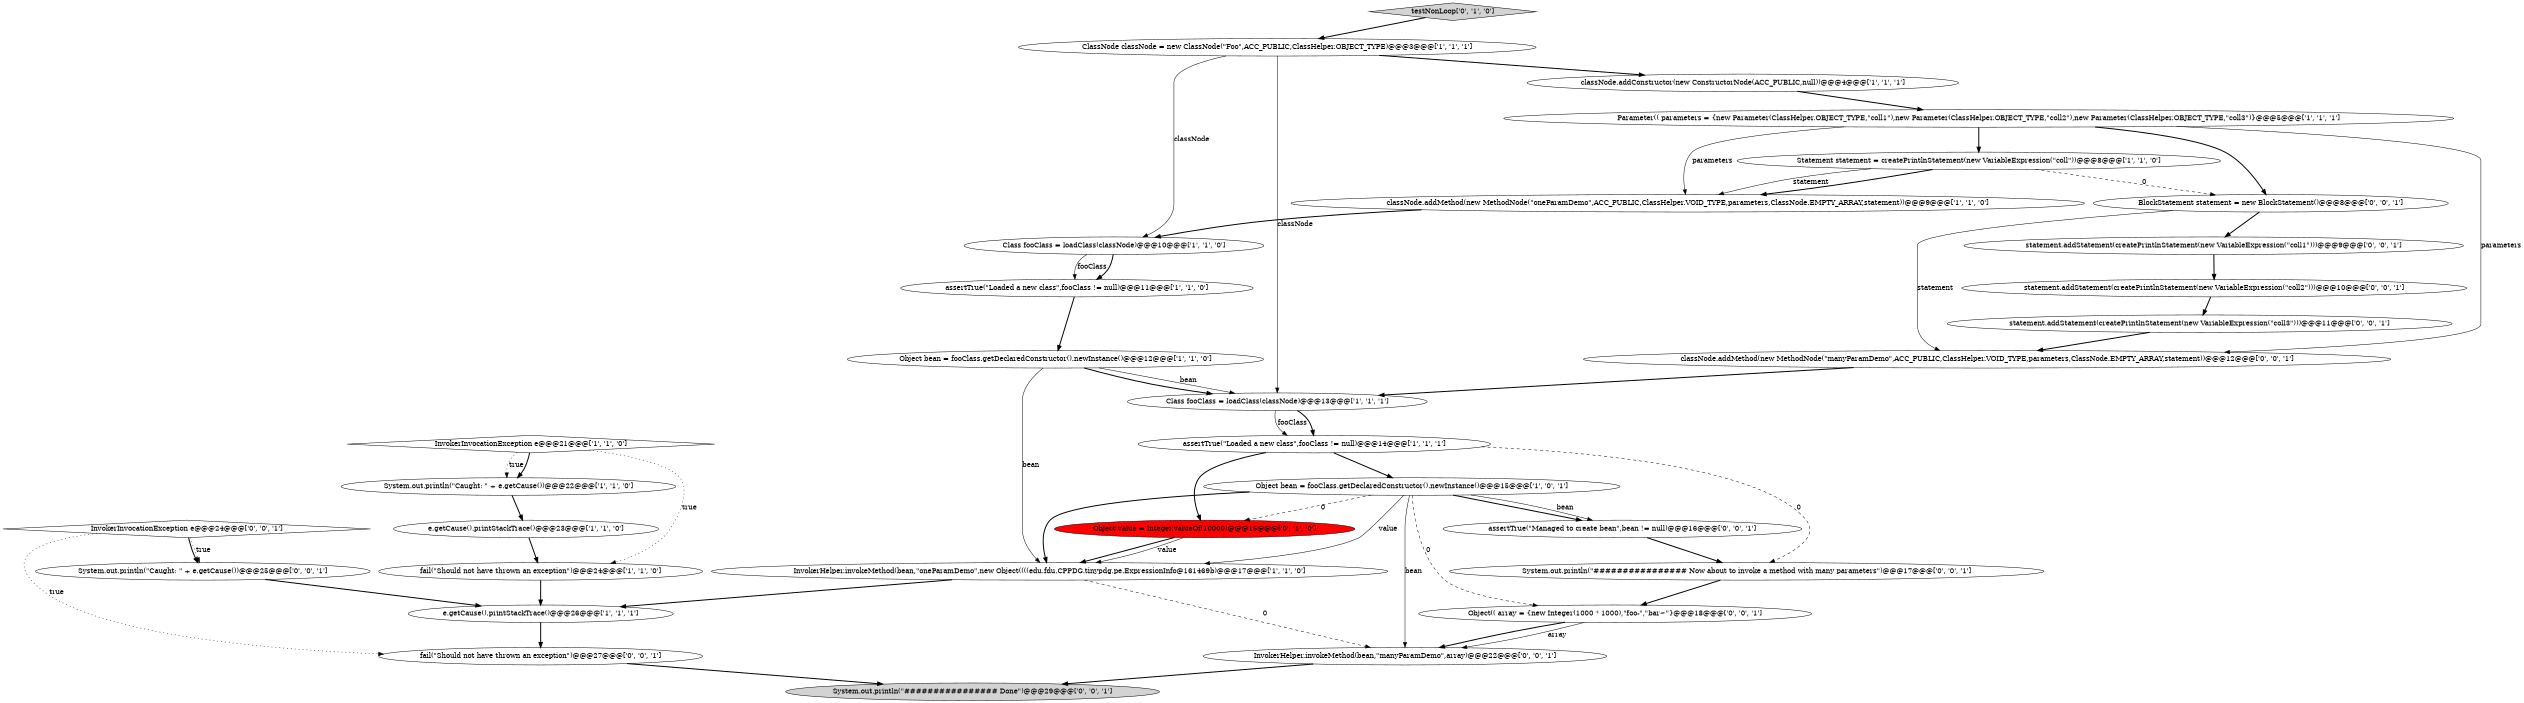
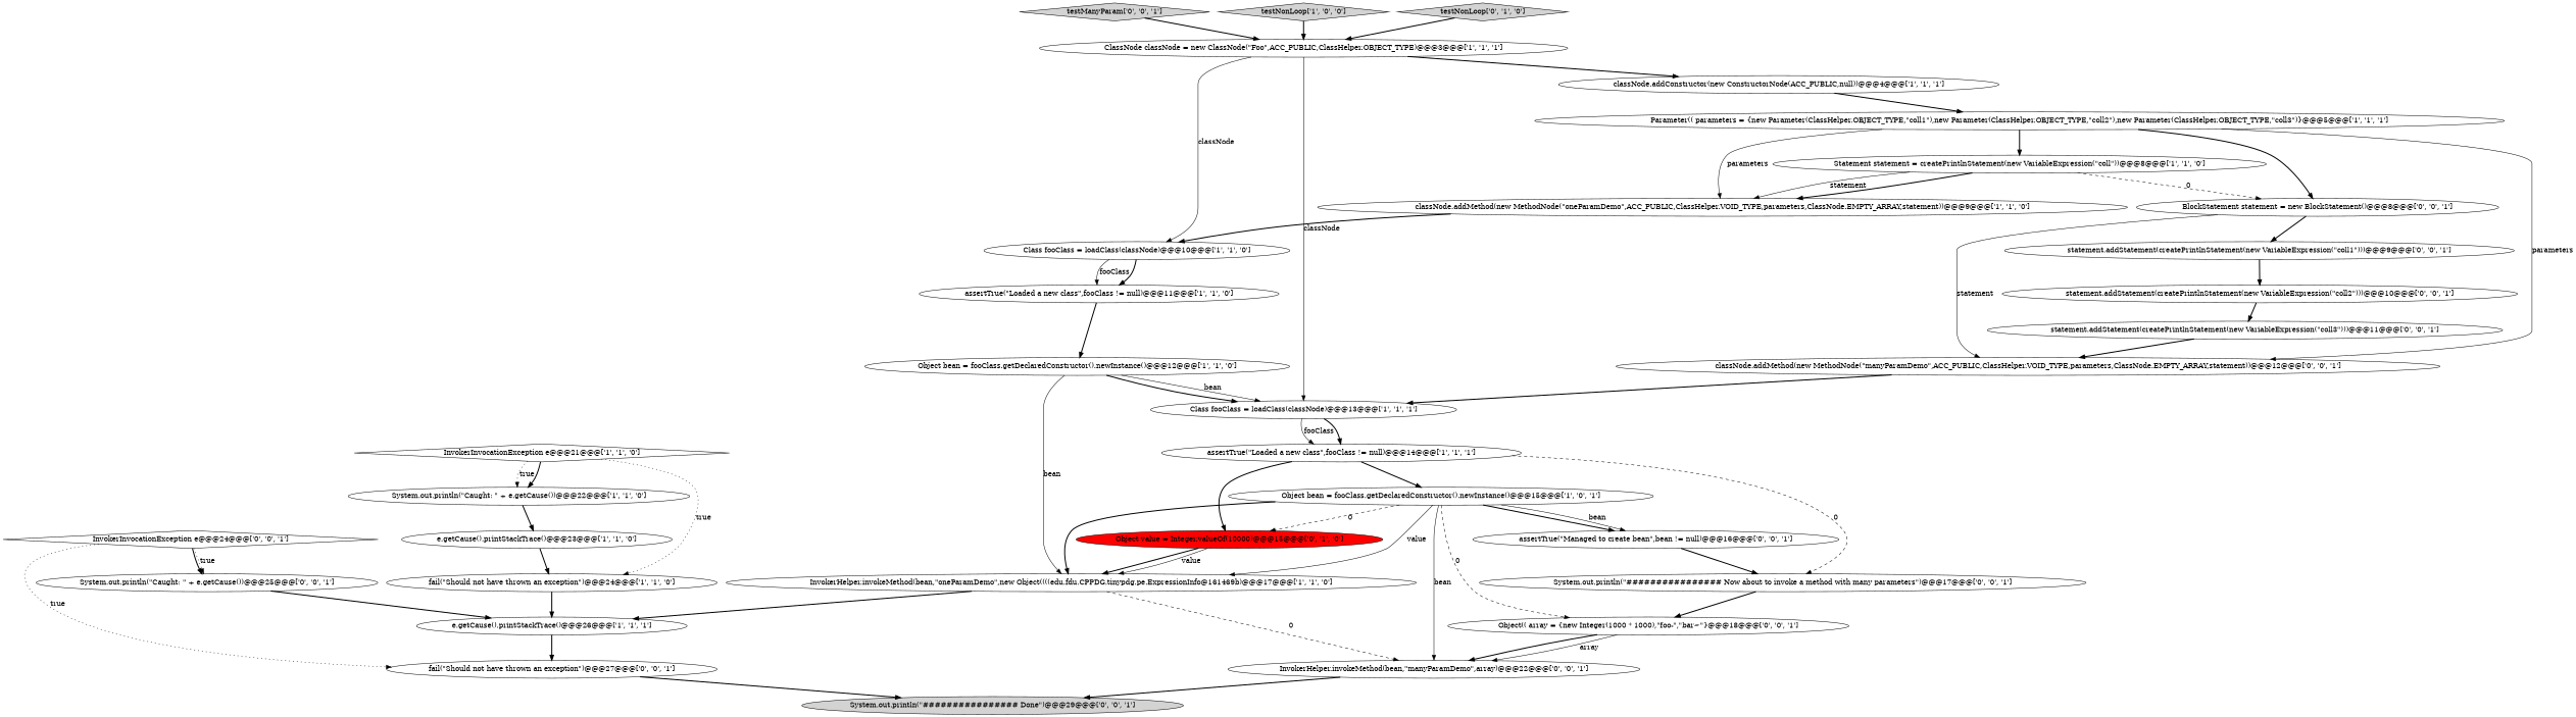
  digraph {
    node [fillcolor=white shape=ellipse style=filled]
    edge [style=bold]
    n1 [label="InvokerHelper.invokeMethod(bean,\"oneParamDemo\",new Object((((edu.fdu.CPPDG.tinypdg.pe.ExpressionInfo@161469b)@@@17@@@['1', '1', '0']"]
    n2 [label="InvokerHelper.invokeMethod(bean,\"manyParamDemo\",array)@@@22@@@['0', '0', '1']"]
    n3 [label="e.getCause().printStackTrace()@@@26@@@['1', '1', '1']"]
    n4 [fillcolor=lightgray label="System.out.println(\"################ Done\")@@@29@@@['0', '0', '1']"]
    n5 [label="fail(\"Should not have thrown an exception\")@@@27@@@['0', '0', '1']"]
    n6 [fillcolor=red label="Object value = Integer.valueOf(10000)@@@15@@@['0', '1', '0']"]
    n7 [label="assertTrue(\"Managed to create bean\",bean != null)@@@16@@@['0', '0', '1']"]
    n8 [label="System.out.println(\"################ Now about to invoke a method with many parameters\")@@@17@@@['0', '0', '1']"]
    n9 [label="Object(( array = {new Integer(1000 * 1000),\"foo-\",\"bar~\"}@@@18@@@['0', '0', '1']"]
    n10 [label="Class fooClass = loadClass(classNode)@@@10@@@['1', '1', '0']"]
    n11 [label="assertTrue(\"Loaded a new class\",fooClass != null)@@@11@@@['1', '1', '0']"]
    n12 [label="Object bean = fooClass.getDeclaredConstructor().newInstance()@@@12@@@['1', '1', '0']"]
    n13 [label="Object bean = fooClass.getDeclaredConstructor().newInstance()@@@15@@@['1', '0', '1']"]
    n14 [label="Parameter(( parameters = {new Parameter(ClassHelper.OBJECT_TYPE,\"coll1\"),new Parameter(ClassHelper.OBJECT_TYPE,\"coll2\"),new Parameter(ClassHelper.OBJECT_TYPE,\"coll3\")}@@@5@@@['1', '1', '1']"]
    n15 [label="classNode.addMethod(new MethodNode(\"oneParamDemo\",ACC_PUBLIC,ClassHelper.VOID_TYPE,parameters,ClassNode.EMPTY_ARRAY,statement))@@@9@@@['1', '1', '0']"]
    n16 [label="Statement statement = createPrintlnStatement(new VariableExpression(\"coll\"))@@@8@@@['1', '1', '0']"]
    n17 [label="classNode.addMethod(new MethodNode(\"manyParamDemo\",ACC_PUBLIC,ClassHelper.VOID_TYPE,parameters,ClassNode.EMPTY_ARRAY,statement))@@@12@@@['0', '0', '1']"]
    n18 [label="BlockStatement statement = new BlockStatement()@@@8@@@['0', '0', '1']"]
    n19 [label="Class fooClass = loadClass(classNode)@@@13@@@['1', '1', '1']"]
    n20 [label="statement.addStatement(createPrintlnStatement(new VariableExpression(\"coll1\")))@@@9@@@['0', '0', '1']"]
    n21 [label="assertTrue(\"Loaded a new class\",fooClass != null)@@@14@@@['1', '1', '1']"]
+   n22 [fillcolor=lightgray label="testManyParam['0', '0', '1']" shape=diamond]
    n23 [label="ClassNode classNode = new ClassNode(\"Foo\",ACC_PUBLIC,ClassHelper.OBJECT_TYPE)@@@3@@@['1', '1', '1']"]
    n24 [label="classNode.addConstructor(new ConstructorNode(ACC_PUBLIC,null))@@@4@@@['1', '1', '1']"]
    n25 [label="InvokerInvocationException e@@@24@@@['0', '0', '1']" shape=diamond]
    n26 [label="System.out.println(\"Caught: \" + e.getCause())@@@25@@@['0', '0', '1']"]
    n27 [label="statement.addStatement(createPrintlnStatement(new VariableExpression(\"coll2\")))@@@10@@@['0', '0', '1']"]
    n28 [label="statement.addStatement(createPrintlnStatement(new VariableExpression(\"coll3\")))@@@11@@@['0', '0', '1']"]
+   n29 [fillcolor=lightgray label="testNonLoop['1', '0', '0']" shape=diamond]
    n30 [label="InvokerInvocationException e@@@21@@@['1', '1', '0']" shape=diamond]
    n31 [label="System.out.println(\"Caught: \" + e.getCause())@@@22@@@['1', '1', '0']"]
    n32 [label="fail(\"Should not have thrown an exception\")@@@24@@@['1', '1', '0']"]
    n33 [label="e.getCause().printStackTrace()@@@23@@@['1', '1', '0']"]
    n34 [fillcolor=lightgray label="testNonLoop['0', '1', '0']" shape=diamond]
    n1 -> n2 [label=0 style=dashed]
    n1 -> n3
    n2 -> n4
    n3 -> n5
    n5 -> n4
    n6 -> n1
    n6 -> n1 [label=value style=solid]
    n7 -> n8
    n8 -> n9
    n9 -> n2 [label=array style=solid]
    n9 -> n2
    n10 -> n11 [label=fooClass style=solid]
    n10 -> n11
    n11 -> n12
    n12 -> n1 [label=bean style=solid]
    n12 -> n19 [label=bean style=solid]
    n12 -> n19
    n13 -> n1 [label=value style=solid]
    n13 -> n1
    n13 -> n2 [label=bean style=solid]
    n13 -> n6 [label=0 style=dashed]
    n13 -> n7
    n13 -> n7 [label=bean style=solid]
    n13 -> n9 [label=0 style=dashed]
    n14 -> n15 [label=parameters style=solid]
    n14 -> n16
    n14 -> n17 [label=parameters style=solid]
    n14 -> n18
    n15 -> n10
    n16 -> n15
    n16 -> n15 [label=statement style=solid]
    n16 -> n18 [label=0 style=dashed]
    n17 -> n19
    n18 -> n17 [label=statement style=solid]
    n18 -> n20
    n19 -> n21 [label=fooClass style=solid]
    n19 -> n21
    n20 -> n27
    n21 -> n6
    n21 -> n8 [label=0 style=dashed]
    n21 -> n13
+   n22 -> n23
    n23 -> n10 [label=classNode style=solid]
    n23 -> n19 [label=classNode style=solid]
    n23 -> n24
    n24 -> n14
    n25 -> n5 [label=true style=dotted]
    n25 -> n26
    n25 -> n26 [label=true style=dotted]
    n26 -> n3
    n27 -> n28
    n28 -> n17
+   n29 -> n23
    n30 -> n31 [label=true style=dotted]
    n30 -> n31
    n30 -> n32 [label=true style=dotted]
    n31 -> n33
    n32 -> n3
    n33 -> n32
    n34 -> n23
  }
